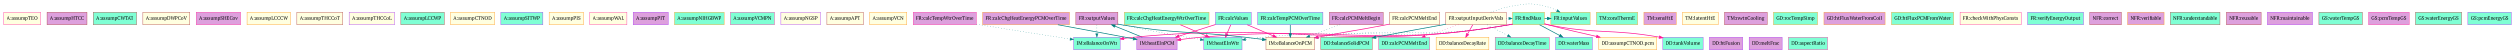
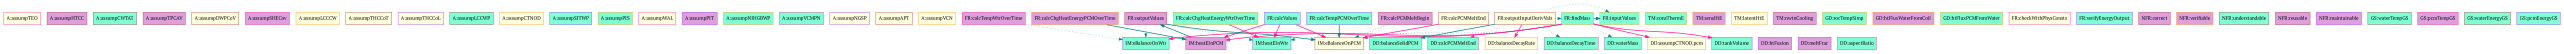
  digraph {
    fontname="PT Serif"
    node [color=brown fillcolor=aquamarine fontname="PT Serif" shape=box style=filled]
    edge [color=teal fontname="PT Serif" style=bold]
    n1 [color=deeppink fillcolor=lightyellow label="A:assumpTEO"]
    n2 [fillcolor=plum label="A:assumpHTCC"]
    n3 [label="A:assumpCWTAT"]
+   n4 [fillcolor=plum label="A:assumpTPCAV"]
    n5 [fillcolor=lightyellow label="A:assumpDWPCoV"]
    n6 [color=deeppink fillcolor=plum label="A:assumpSHECov"]
    n7 [color=darkorange fillcolor=lightyellow label="A:assumpLCCCW"]
    n8 [fillcolor=lightyellow label="A:assumpTHCCoT"]
    n9 [color=purple fillcolor=lightyellow label="A:assumpTHCCoL"]
    n10 [label="A:assumpLCCWP"]
    n11 [color=darkorange fillcolor=lightyellow label="A:assumpCTNOD"]
    n12 [color=purple label="A:assumpSITWP"]
-   n13 [color=darkorange fillcolor=lightyellow label="A:assumpPIS"]
+   n13 [color=darkorange label="A:assumpPIS"]
    n14 [color=deeppink fillcolor=lightyellow label="A:assumpWAL"]
    n15 [color=purple fillcolor=plum label="A:assumpPIT"]
    n16 [color=darkorange label="A:assumpNIHGBWP"]
    n17 [color=deeppink label="A:assumpVCMPN"]
    n18 [color=purple fillcolor=lightyellow label="A:assumpNGSP"]
    n19 [fillcolor=lightyellow label="A:assumpAPT"]
    n20 [color=darkorange fillcolor=lightyellow label="A:assumpVCN"]
    n21 [color=purple label="DD:waterMass"]
    n22 [color=darkorange fillcolor=lightyellow label="DD:assumpCTNOD.pcm"]
    n23 [color=purple label="DD:tankVolume"]
    n24 [color=darkorange fillcolor=lightyellow label="DD:balanceDecayRate"]
    n25 [color=deeppink label="DD:balanceDecayTime"]
    n26 [label="DD:balanceSolidPCM"]
    n27 [color=deeppink label="DD:calcPCMMeltEnd"]
    n28 [color=purple fillcolor=plum label="DD:htFusion"]
    n29 [color=purple fillcolor=plum label="DD:meltFrac"]
    n30 [color=deeppink label="DD:aspectRatio"]
    n31 [color=darkorange label="TM:consThermE"]
    n32 [color=darkorange fillcolor=plum label="TM:sensHtE"]
    n33 [color=darkorange fillcolor=lightyellow label="TM:latentHtE"]
    n34 [fillcolor=plum label="TM:nwtnCooling"]
    n35 [color=darkorange label="GD:rocTempSimp"]
    n36 [color=darkorange fillcolor=plum label="GD:htFluxWaterFromCoil"]
    n37 [color=darkorange label="GD:htFluxPCMFromWater"]
    n38 [color=purple label="IM:eBalanceOnWtr"]
    n39 [fillcolor=lightyellow label="IM:eBalanceOnPCM"]
    n40 [color=purple label="IM:heatEInWtr"]
    n41 [color=purple fillcolor=plum label="IM:heatEInPCM"]
    n42 [color=darkorange label="FR:findMass"]
    n43 [color=darkorange label="FR:inputValues"]
    n44 [fillcolor=lightyellow label="FR:outputInputDerivVals"]
    n45 [color=deeppink fillcolor=plum label="FR:calcTempWtrOverTime"]
    n46 [color=purple label="FR:calcTempPCMOverTime"]
    n47 [color=darkorange label="FR:calcChgHeatEnergyWtrOverTime"]
    n48 [color=darkorange fillcolor=plum label="FR:calcChgHeatEnergyPCMOverTime"]
    n49 [color=purple label="FR:calcValues"]
    n50 [fillcolor=plum label="FR:calcPCMMeltBegin"]
    n51 [fillcolor=lightyellow label="FR:calcPCMMeltEnd"]
    n52 [fillcolor=plum label="FR:outputValues"]
    n53 [color=deeppink fillcolor=lightyellow label="FR:checkWithPhysConsts"]
    n54 [color=purple label="FR:verifyEnergyOutput"]
    n55 [fillcolor=plum label="NFR:correct"]
    n56 [color=darkorange fillcolor=plum label="NFR:verifiable"]
    n57 [label="NFR:understandable"]
    n58 [fillcolor=plum label="NFR:reusable"]
    n59 [color=purple fillcolor=plum label="NFR:maintainable"]
    n60 [label="GS:waterTempGS"]
    n61 [color=deeppink fillcolor=plum label="GS:pcmTempGS"]
    n62 [label="GS:waterEnergyGS"]
    n63 [color=purple label="GS:pcmEnergyGS"]
    subgraph sub_1 {
      rank=same
      n1
      n2
      n3
+     n4
      n5
      n6
      n7
      n8
      n9
      n10
      n11
      n12
      n13
      n14
      n15
      n16
      n17
      n18
      n19
      n20
    }
    subgraph sub_2 {
      rank=same
      n21
      n22
      n23
      n24
      n25
      n26
      n27
      n28
      n29
      n30
    }
    subgraph sub_3 {
      rank=same
      n31
      n32
      n33
      n34
    }
    subgraph sub_4 {
      rank=same
      n35
      n36
      n37
    }
    subgraph sub_5 {
      rank=same
      n38
      n39
      n40
      n41
    }
    subgraph sub_6 {
      rank=same
      n42
      n43
      n44
      n45
      n46
      n47
      n48
      n49
      n50
      n51
      n52
      n53
      n54
      n55
      n56
      n57
      n58
      n59
    }
    subgraph sub_7 {
      rank=same
      n60
      n61
      n62
      n63
    }
    n41 -> n52
-   n42 -> n21
+   n42 -> n21 [style=dotted]
    n42 -> n22 [color=deeppink]
    n42 -> n23 [color=deeppink]
    n42 -> n38 [color=deeppink]
    n42 -> n39 [style=dotted]
    n42 -> n40 [style=dotted]
    n42 -> n41 [color=deeppink]
    n42 -> n43
    n44 -> n24 [color=deeppink]
    n44 -> n25 [style=dotted]
    n44 -> n26
    n44 -> n27 [color=deeppink style=dotted]
    n44 -> n42 [style=dotted]
    n44 -> n43 [style=dotted]
    n45 -> n38 [style=dotted]
    n46 -> n39
    n47 -> n40 [color=deeppink]
    n48 -> n41
    n49 -> n39 [color=deeppink]
    n49 -> n40 [color=deeppink]
    n49 -> n41 [color=deeppink]
    n50 -> n39 [style=dotted]
    n51 -> n39 [color=deeppink]
    n52 -> n38 [style=dotted]
    n52 -> n39
    n52 -> n40 [style=dotted]
  }
